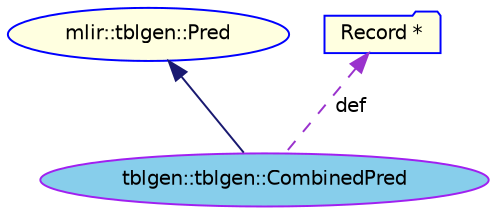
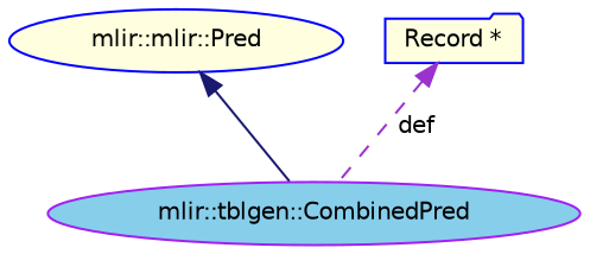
  digraph {
    node [color=blue fillcolor=lightyellow fontname=Helvetica fontsize=10 shape=ellipse style=filled]
    edge [dir=back fontname=Helvetica fontsize=10 labelfontname=Helvetica labelfontsize=10]
-   n1 [color=purple fillcolor=skyblue fontcolor=black height=0.2 label="tblgen::tblgen::CombinedPred" width=0.4]
-   n2 [height=0.2 label="mlir::tblgen::Pred" width=0.4]
+   n1 [color=purple fillcolor=skyblue fontcolor=black height=0.2 label="mlir::tblgen::CombinedPred" width=0.4]
+   n2 [height=0.2 label="mlir::mlir::Pred" width=0.4]
    n3 [height=0.2 label="Record *" shape=folder width=0.4]
    n2 -> n1 [color=midnightblue style=solid]
    n3 -> n1 [color=darkorchid3 label=" def" style=dashed]
  }
